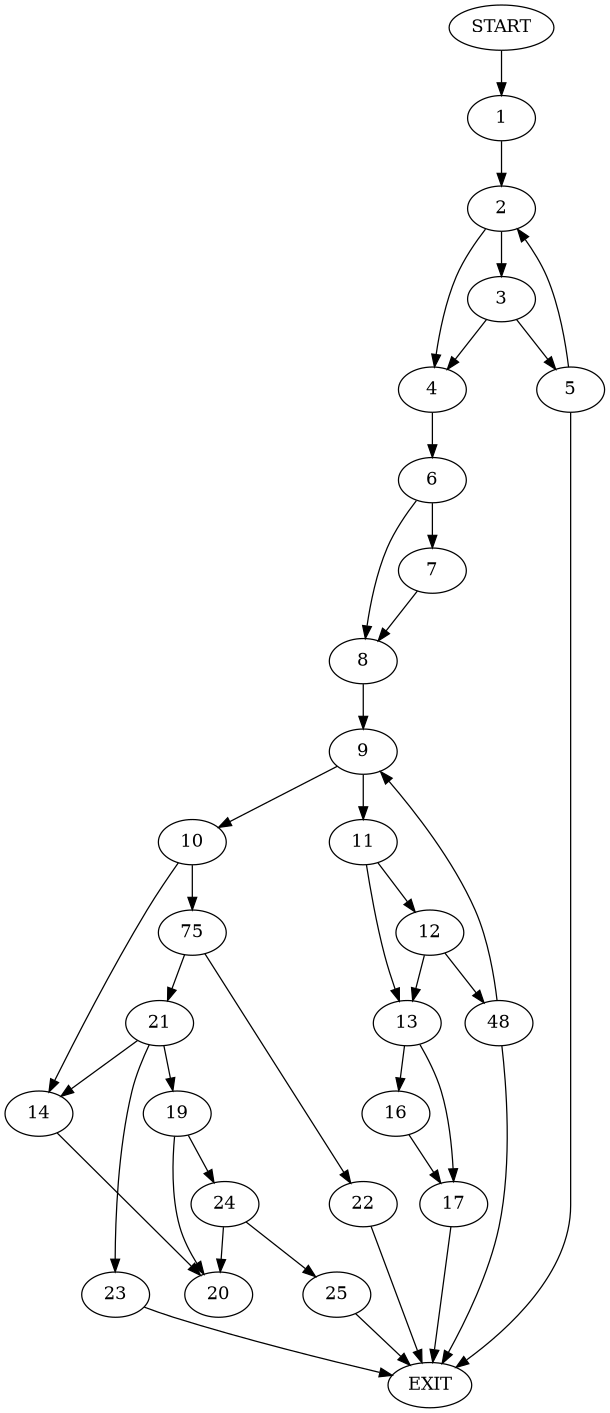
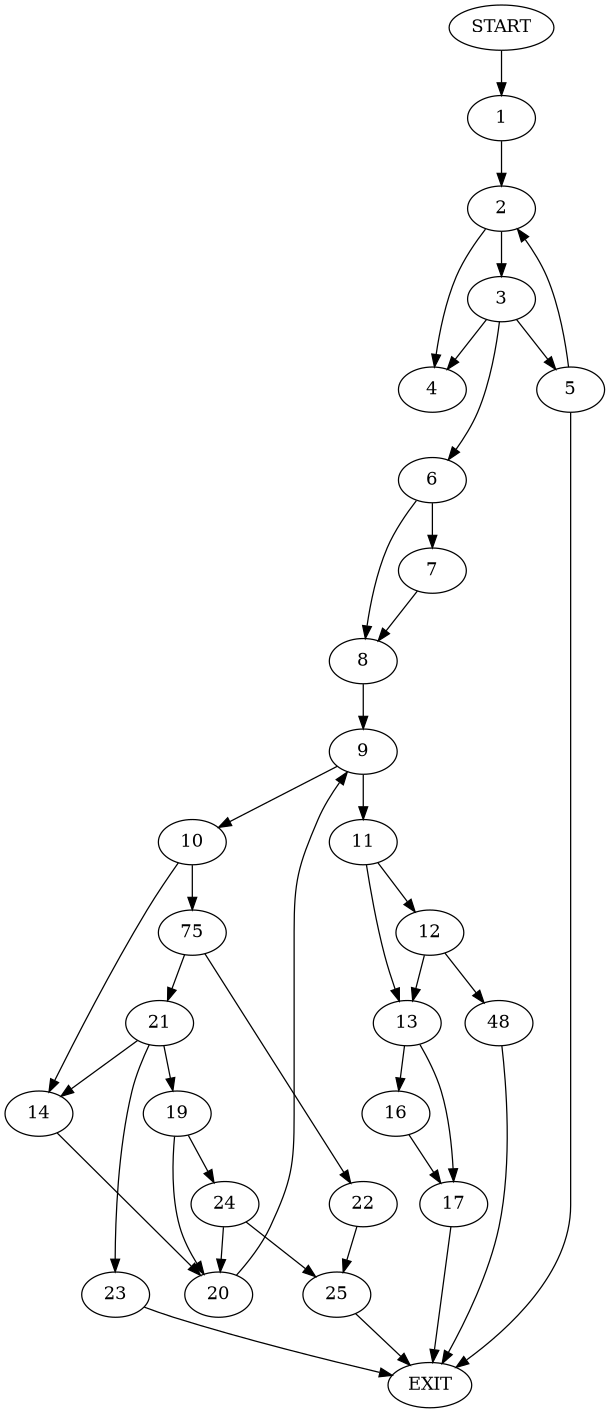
  digraph {
    n1 [label=START]
    1
    2
    n4 [label=EXIT]
    3
    4
    5
    6
    7
    8
    9
    10
    11
    14
    n15 [label=75]
    12
    13
    20
    21
    22
    n21 [label=48]
    16
    17
    19
    24
    23
    25
    n1 -> 1
    1 -> 2
    2 -> 3
    2 -> 4
    3 -> 4
    3 -> 5
-   4 -> 6
+   3 -> 6
    5 -> 2
    5 -> n4
    6 -> 7
    6 -> 8
    7 -> 8
    8 -> 9
    9 -> 10
    9 -> 11
    10 -> 14
    10 -> n15
    11 -> 12
    11 -> 13
    14 -> 20
    n15 -> 21
    n15 -> 22
    12 -> 13
    12 -> n21
    13 -> 16
    13 -> 17
-   n21 -> 9
+   20 -> 9
    21 -> 14
    21 -> 19
    21 -> 23
-   22 -> n4
+   22 -> 25
    n21 -> n4
    16 -> 17
    17 -> n4
    19 -> 20
    19 -> 24
    24 -> 20
    24 -> 25
    23 -> n4
    25 -> n4
  }
